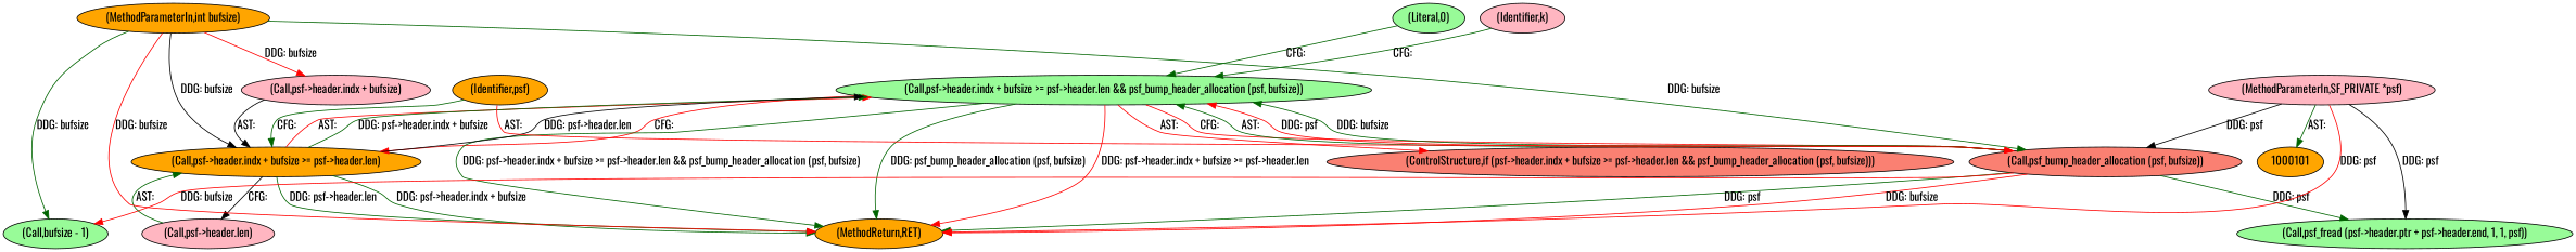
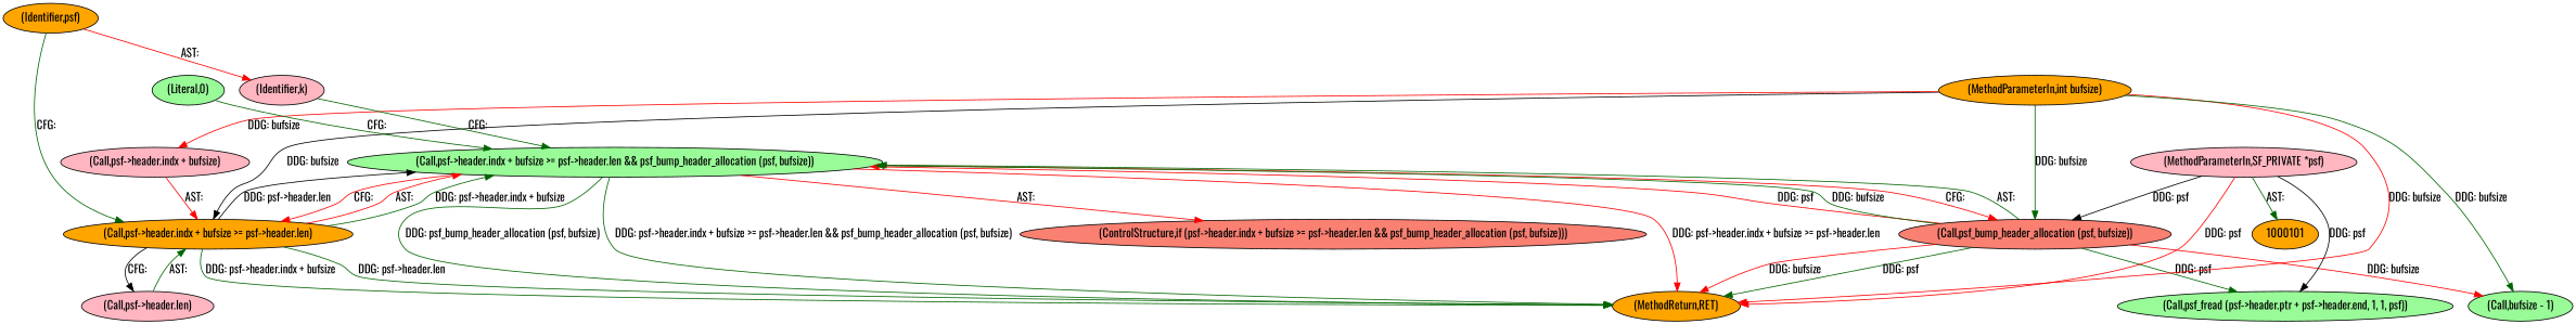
  digraph {
    fontname=Oswald
    node [fillcolor=orange fontname=Oswald style=filled]
    edge [color=darkgreen fontname=Oswald]
    n1 [fillcolor=palegreen label="(Call,psf->header.indx + bufsize >= psf->header.len && psf_bump_header_allocation (psf, bufsize))"]
    n2 [label="(Call,psf->header.indx + bufsize >= psf->header.len)"]
    n3 [fillcolor=salmon label="(Call,psf_bump_header_allocation (psf, bufsize))"]
    n4 [fillcolor=salmon label="(ControlStructure,if (psf->header.indx + bufsize >= psf->header.len && psf_bump_header_allocation (psf, bufsize)))"]
    n5 [label="(MethodReturn,RET)"]
    n6 [fillcolor=lightpink label="(Call,psf->header.len)"]
    n7 [fillcolor=palegreen label="(Call,bufsize - 1)"]
    n8 [fillcolor=palegreen label="(Call,psf_fread (psf->header.ptr + psf->header.end, 1, 1, psf))"]
    n9 [label="(MethodParameterIn,int bufsize)"]
    n10 [fillcolor=lightpink label="(Call,psf->header.indx + bufsize)"]
    n11 [fillcolor=lightpink label="(MethodParameterIn,SF_PRIVATE *psf)"]
    1000101
    n13 [fillcolor=lightpink label="(Identifier,k)"]
    n14 [fillcolor=palegreen label="(Literal,0)"]
    n15 [label="(Identifier,psf)"]
    n1 -> n2 [color=red label="CFG: "]
    n1 -> n3 [color=red label="CFG: "]
    n1 -> n4 [color=red label="AST: "]
    n1 -> n5 [label="DDG: psf->header.indx + bufsize >= psf->header.len && psf_bump_header_allocation (psf, bufsize)"]
    n1 -> n5 [label="DDG: psf_bump_header_allocation (psf, bufsize)"]
    n1 -> n5 [color=red label="DDG: psf->header.indx + bufsize >= psf->header.len"]
    n2 -> n1 [color=red label="AST: "]
    n2 -> n1 [label="DDG: psf->header.indx + bufsize"]
    n2 -> n1 [color=black label="DDG: psf->header.len"]
    n2 -> n5 [label="DDG: psf->header.len"]
    n2 -> n5 [label="DDG: psf->header.indx + bufsize"]
    n2 -> n6 [color=black label="CFG: "]
    n3 -> n1 [label="AST: "]
    n3 -> n1 [color=red label="DDG: psf"]
    n3 -> n1 [label="DDG: bufsize"]
    n3 -> n5 [label="DDG: psf"]
    n3 -> n5 [color=red label="DDG: bufsize"]
    n3 -> n7 [color=red label="DDG: bufsize"]
    n3 -> n8 [label="DDG: psf"]
    n6 -> n2 [label="AST: "]
    n9 -> n2 [color=black label="DDG: bufsize"]
    n9 -> n3 [label="DDG: bufsize"]
    n9 -> n5 [color=red label="DDG: bufsize"]
    n9 -> n7 [label="DDG: bufsize"]
    n9 -> n10 [color=red label="DDG: bufsize"]
-   n10 -> n2 [color=black label="AST: "]
+   n10 -> n2 [color=red label="AST: "]
    n11 -> n3 [color=black label="DDG: psf"]
    n11 -> n5 [color=red label="DDG: psf"]
    n11 -> n8 [color=black label="DDG: psf"]
    n11 -> 1000101 [label="AST: "]
    n13 -> n1 [label="CFG: "]
    n14 -> n1 [label="CFG: "]
    n15 -> n2 [label="CFG: "]
-   n15 -> n3 [color=red label="AST: "]
+   n15 -> n13 [color=red label="AST: "]
  }
